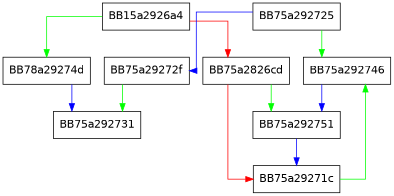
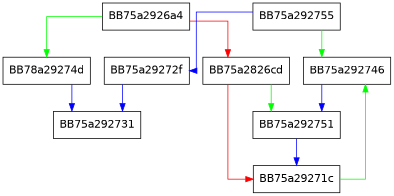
  digraph {
    fontname="DejaVu Sans"
    splines=ortho
    node [fontname="DejaVu Sans" shape=box]
    edge [color=blue fontname="DejaVu Sans"]
    n1 [label=BB78a29274d]
-   BB75a2926a4 [label=BB15a2926a4]
+   BB75a2926a4
    n3 [label=BB75a2826cd]
    BB75a292731
    BB75a292751
    BB75a29271c
    BB75a292746
-   BB75a292725
+   BB75a292725 [label=BB75a292755]
    BB75a29272f
    n1 -> BB75a292731
    BB75a2926a4 -> n1 [color=green]
    BB75a2926a4 -> n3 [color=red]
    n3 -> BB75a292751 [color=green]
    n3 -> BB75a29271c [color=red]
    BB75a292751 -> BB75a29271c
    BB75a29271c -> BB75a292746 [color=green]
    BB75a292746 -> BB75a292751
    BB75a292725 -> BB75a292746 [color=green]
    BB75a292725 -> BB75a29272f
-   BB75a29272f -> BB75a292731 [color=green]
+   BB75a29272f -> BB75a292731
  }
